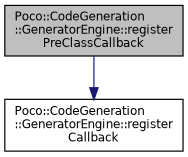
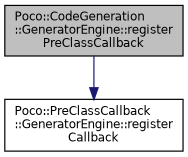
  digraph {
    rankdir=TB
    node [color=black fontname=Helvetica fontsize=10 shape=record style=filled]
    n1 [fillcolor=grey75 fontcolor=black height=0.2 label="Poco::CodeGeneration\l::GeneratorEngine::register\lPreClassCallback" width=0.4]
-   n2 [fillcolor=white height=0.2 label="Poco::CodeGeneration\l::GeneratorEngine::register\lCallback" width=0.4]
+   n2 [fillcolor=white height=0.2 label="Poco::PreClassCallback\l::GeneratorEngine::register\lCallback" width=0.4]
    n1 -> n2 [color=midnightblue fontname=Helvetica fontsize=10 labelfontname=Helvetica labelfontsize=10 style=solid]
  }
